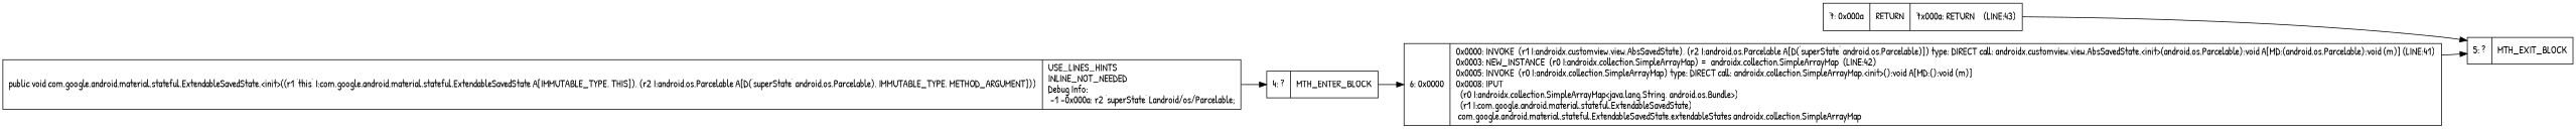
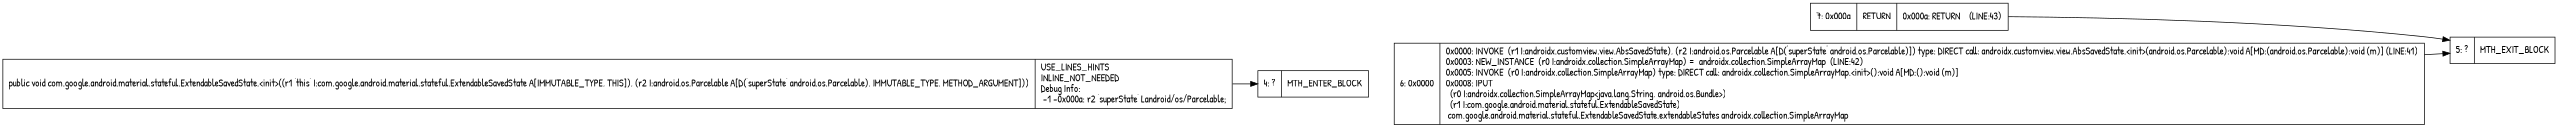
  digraph {
    fontname="Patrick Hand"
    rankdir=LR
    node [fontname="Patrick Hand" shape=record]
    edge [fontname="Patrick Hand"]
    n1 [label="{4\:\ ?|MTH_ENTER_BLOCK\l}"]
    n2 [label="{6\:\ 0x0000|0x0000: INVOKE  (r1 I:androidx.customview.view.AbsSavedState), (r2 I:android.os.Parcelable A[D('superState' android.os.Parcelable)]) type: DIRECT call: androidx.customview.view.AbsSavedState.\<init\>(android.os.Parcelable):void A[MD:(android.os.Parcelable):void (m)] (LINE:41)\l0x0003: NEW_INSTANCE  (r0 I:androidx.collection.SimpleArrayMap) =  androidx.collection.SimpleArrayMap  (LINE:42)\l0x0005: INVOKE  (r0 I:androidx.collection.SimpleArrayMap) type: DIRECT call: androidx.collection.SimpleArrayMap.\<init\>():void A[MD:():void (m)]\l0x0008: IPUT  \l  (r0 I:androidx.collection.SimpleArrayMap\<java.lang.String, android.os.Bundle\>)\l  (r1 I:com.google.android.material.stateful.ExtendableSavedState)\l com.google.android.material.stateful.ExtendableSavedState.extendableStates androidx.collection.SimpleArrayMap \l}"]
    n3 [label="{5\:\ ?|MTH_EXIT_BLOCK\l}"]
-   n4 [label="{7\:\ 0x000a|RETURN\l|7x000a: RETURN    (LINE:43)\l}"]
+   n4 [label="{7\:\ 0x000a|RETURN\l|0x000a: RETURN    (LINE:43)\l}"]
    n5 [label="{public void com.google.android.material.stateful.ExtendableSavedState.\<init\>((r1 'this' I:com.google.android.material.stateful.ExtendableSavedState A[IMMUTABLE_TYPE, THIS]), (r2 I:android.os.Parcelable A[D('superState' android.os.Parcelable), IMMUTABLE_TYPE, METHOD_ARGUMENT]))  | USE_LINES_HINTS\lINLINE_NOT_NEEDED\lDebug Info:\l  \-1 \-0x000a: r2 'superState' Landroid\/os\/Parcelable;\l}"]
-   n1 -> n2
    n2 -> n3
    n4 -> n3
    n5 -> n1
  }
